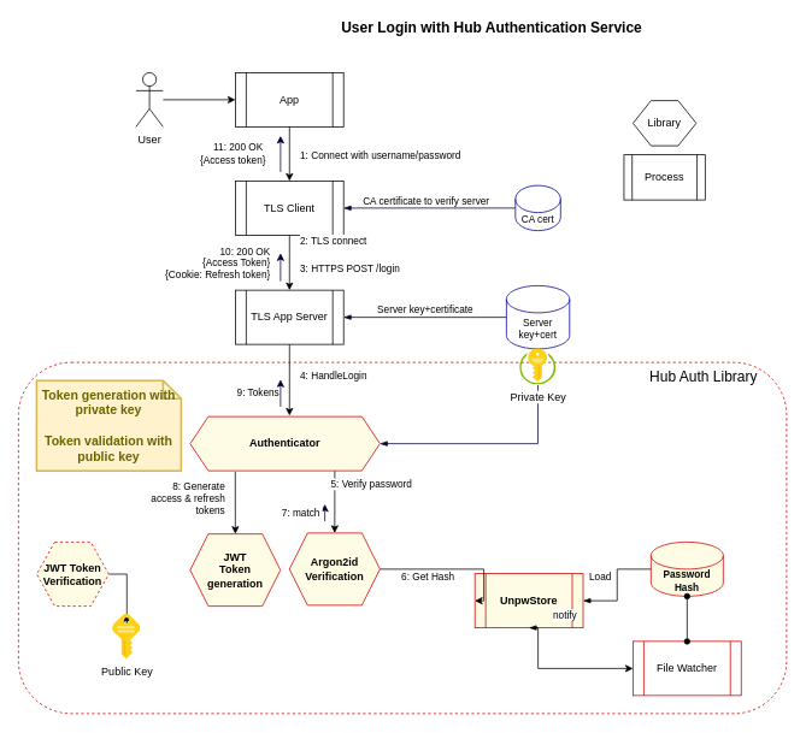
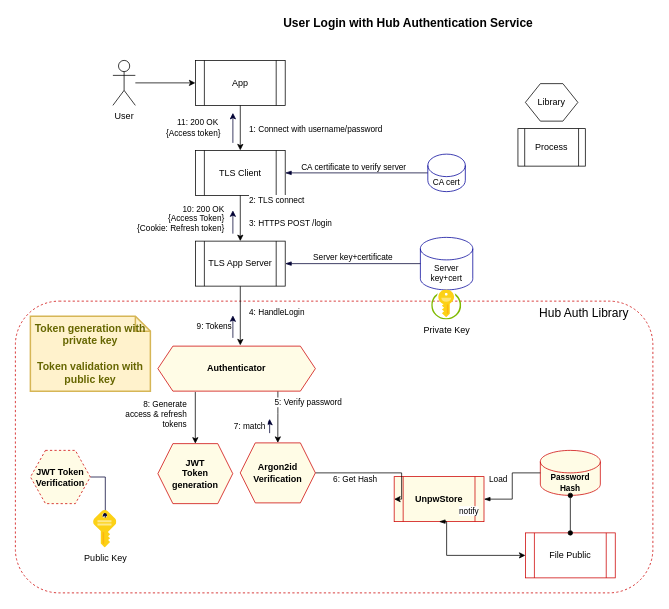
  <mxCell id="0" />
  <mxCell id="1" parent="0" />
  <mxCell id="2" value="Hub Auth Library" style="rounded=1;whiteSpace=wrap;html=1;dashed=1;fontSize=16;strokeColor=#CC0000;fillColor=none;align=right;verticalAlign=top;spacingRight=30;" parent="1" vertex="1"><mxGeometry x="20" y="401" width="850" height="389" as="geometry" /></mxCell>
  <mxCell id="3" value="User" style="shape=umlActor;verticalLabelPosition=bottom;verticalAlign=top;html=1;outlineConnect=0;" parent="1" vertex="1"><mxGeometry x="150.002" y="80" width="29.941" height="60" as="geometry" /></mxCell>
  <mxCell id="4" value="UnpwStore" style="shape=process;whiteSpace=wrap;html=1;backgroundOutline=1;strokeColor=#CC0000;fillColor=#FFFCE6;fontStyle=1" parent="1" vertex="1"><mxGeometry x="525.056" y="635" width="119.765" height="60" as="geometry" /></mxCell>
  <mxCell id="5" value="4: HandleLogin" style="edgeStyle=orthogonalEdgeStyle;rounded=0;orthogonalLoop=1;jettySize=auto;html=1;exitX=0.5;exitY=1;exitDx=0;exitDy=0;align=left;entryX=0.5;entryY=0;entryDx=0;entryDy=0;" parent="1" source="9" edge="1"><mxGeometry x="560" y="249" as="geometry"><Array as="points"><mxPoint x="320" y="450" /><mxPoint x="320" y="450" /></Array><mxPoint x="76.282" y="610" as="sourcePoint" /><mxPoint x="319.878" y="460" as="targetPoint" /><mxPoint x="10" y="-5" as="offset" /></mxGeometry></mxCell>
  <mxCell id="6" style="edgeStyle=orthogonalEdgeStyle;rounded=0;jumpStyle=none;jumpSize=10;orthogonalLoop=1;jettySize=auto;html=1;fontSize=16;strokeColor=#000033;align=left;entryX=0;entryY=0.5;entryDx=0;entryDy=0;entryPerimeter=0;startArrow=blockThin;startFill=1;endArrow=none;endFill=0;" parent="1" source="8" target="38" edge="1"><mxGeometry relative="1" as="geometry"><mxPoint x="460" y="230" as="targetPoint" /></mxGeometry></mxCell>
  <mxCell id="7" value="CA certificate to verify server" style="edgeLabel;html=1;align=center;verticalAlign=middle;resizable=0;points=[];fontSize=11;" parent="6" vertex="1" connectable="0"><mxGeometry x="-0.593" relative="1" as="geometry"><mxPoint x="52" y="-9" as="offset" /></mxGeometry></mxCell>
  <mxCell id="8" value="TLS Client" style="shape=process;whiteSpace=wrap;html=1;backgroundOutline=1;" parent="1" vertex="1"><mxGeometry x="260" y="200" width="119.765" height="60" as="geometry" /></mxCell>
  <mxCell id="9" value="TLS App Server" style="shape=process;whiteSpace=wrap;html=1;backgroundOutline=1;" parent="1" vertex="1"><mxGeometry x="260.006" y="321" width="119.765" height="60" as="geometry" /></mxCell>
  <mxCell id="10" value="2: TLS connect" style="edgeStyle=orthogonalEdgeStyle;rounded=0;orthogonalLoop=1;jettySize=auto;html=1;align=left;labelPosition=right;verticalLabelPosition=middle;verticalAlign=middle;" parent="1" source="8" target="9" edge="1"><mxGeometry x="560" y="249" as="geometry"><mxPoint x="10" y="-25" as="offset" /></mxGeometry></mxCell>
  <mxCell id="11" value="3: HTTPS POST /login" style="edgeLabel;html=1;align=left;verticalAlign=middle;resizable=0;points=[];labelPosition=right;verticalLabelPosition=middle;" parent="10" vertex="1" connectable="0"><mxGeometry relative="1" as="geometry"><mxPoint x="10" y="5" as="offset" /></mxGeometry></mxCell>
  <mxCell id="12" value="App" style="shape=process;whiteSpace=wrap;html=1;backgroundOutline=1;" parent="1" vertex="1"><mxGeometry x="260.003" y="80" width="119.765" height="60" as="geometry" /></mxCell>
  <mxCell id="13" style="edgeStyle=orthogonalEdgeStyle;rounded=0;orthogonalLoop=1;jettySize=auto;html=1;entryX=0;entryY=0.5;entryDx=0;entryDy=0;" parent="1" source="3" target="12" edge="1"><mxGeometry x="1425.3" y="-311" as="geometry" /></mxCell>
- <mxCell id="14" value="File Watcher" style="shape=process;whiteSpace=wrap;html=1;backgroundOutline=1;strokeColor=#CC0000;" parent="1" vertex="1"><mxGeometry x="700.063" y="710" width="119.765" height="60" as="geometry" /></mxCell>
+ <mxCell id="14" value="File Public" style="shape=process;whiteSpace=wrap;html=1;backgroundOutline=1;strokeColor=#CC0000;" parent="1" vertex="1"><mxGeometry x="700.063" y="710" width="119.765" height="60" as="geometry" /></mxCell>
  <mxCell id="15" style="edgeStyle=orthogonalEdgeStyle;rounded=0;orthogonalLoop=1;jettySize=auto;html=1;entryX=0;entryY=0.5;entryDx=0;entryDy=0;startArrow=blockThin;startFill=1;exitX=0.5;exitY=1;exitDx=0;exitDy=0;" parent="1" source="4" target="14" edge="1"><mxGeometry x="694.54" y="169" as="geometry"><Array as="points"><mxPoint x="595" y="740" /></Array><mxPoint x="695.068" y="760" as="sourcePoint" /></mxGeometry></mxCell>
  <mxCell id="16" value="notify" style="edgeLabel;html=1;align=left;verticalAlign=middle;resizable=0;points=[];" parent="15" vertex="1" connectable="0"><mxGeometry x="0.178" y="-3" relative="1" as="geometry"><mxPoint x="-24" y="-63" as="offset" /></mxGeometry></mxCell>
  <mxCell id="17" value="Password &lt;br&gt;Hash" style="shape=cylinder3;whiteSpace=wrap;html=1;boundedLbl=1;backgroundOutline=1;size=15;strokeColor=#CC0000;fontSize=11;fillColor=#FFFCE6;fontStyle=1" parent="1" vertex="1"><mxGeometry x="719.95" y="600" width="80" height="60" as="geometry" /></mxCell>
  <mxCell id="18" value="Load" style="edgeStyle=orthogonalEdgeStyle;rounded=0;orthogonalLoop=1;jettySize=auto;html=1;entryX=0;entryY=0.5;entryDx=0;entryDy=0;entryPerimeter=0;align=left;labelPosition=right;verticalLabelPosition=middle;verticalAlign=middle;startArrow=blockThin;startFill=1;endArrow=none;endFill=0;" parent="1" source="4" target="17" edge="1"><mxGeometry x="560" y="249" as="geometry"><mxPoint x="957.554" y="770" as="targetPoint" /><mxPoint x="-32" y="-10" as="offset" /></mxGeometry></mxCell>
  <mxCell id="19" style="edgeStyle=orthogonalEdgeStyle;rounded=0;orthogonalLoop=1;jettySize=auto;html=1;endArrow=oval;endFill=1;startArrow=oval;startFill=1;" parent="1" source="14" target="17" edge="1"><mxGeometry x="694.54" y="169" as="geometry" /></mxCell>
  <mxCell id="20" value="6: Get Hash" style="edgeStyle=orthogonalEdgeStyle;rounded=0;orthogonalLoop=1;jettySize=auto;html=1;entryX=0;entryY=0.5;entryDx=0;entryDy=0;exitX=1;exitY=0.5;exitDx=0;exitDy=0;" parent="1" source="23" target="4" edge="1"><mxGeometry x="560" y="329" as="geometry"><mxPoint x="625.205" y="780" as="sourcePoint" /><Array as="points"><mxPoint x="535" y="630" /></Array><mxPoint y="-10" as="offset" /></mxGeometry></mxCell>
  <mxCell id="21" style="edgeStyle=orthogonalEdgeStyle;rounded=0;orthogonalLoop=1;jettySize=auto;html=1;align=right;exitX=0.5;exitY=1;exitDx=0;exitDy=0;" parent="1" source="12" target="8" edge="1"><mxGeometry x="694.54" y="89" as="geometry"><mxPoint x="-329.922" y="630" as="sourcePoint" /></mxGeometry></mxCell>
  <mxCell id="22" value="1: Connect with username/password" style="edgeLabel;html=1;align=left;verticalAlign=middle;resizable=0;points=[];" parent="21" vertex="1" connectable="0"><mxGeometry relative="1" as="geometry"><mxPoint x="10" y="1" as="offset" /></mxGeometry></mxCell>
  <mxCell id="23" value="Argon2id&lt;br&gt;Verification" style="shape=hexagon;perimeter=hexagonPerimeter2;whiteSpace=wrap;html=1;fixedSize=1;strokeColor=#CC0000;fillColor=#FFFCE6;fontStyle=1" parent="1" vertex="1"><mxGeometry x="319.84" y="590" width="100.16" height="80" as="geometry" /></mxCell>
  <mxCell id="24" value="" style="edgeStyle=orthogonalEdgeStyle;rounded=0;jumpStyle=none;jumpSize=10;orthogonalLoop=1;jettySize=auto;html=1;fontSize=16;strokeColor=#000033;align=left;" parent="1" source="25" target="40" edge="1"><mxGeometry relative="1" as="geometry" /></mxCell>
  <mxCell id="25" value="JWT Token Verification" style="shape=hexagon;perimeter=hexagonPerimeter2;whiteSpace=wrap;html=1;fixedSize=1;dashed=1;fillColor=#FFFCE6;strokeColor=#CC0000;fontStyle=1" parent="1" vertex="1"><mxGeometry x="40.1" y="600" width="79.84" height="71" as="geometry" /></mxCell>
- <mxCell id="26" style="edgeStyle=orthogonalEdgeStyle;rounded=0;jumpStyle=none;jumpSize=10;orthogonalLoop=1;jettySize=auto;html=1;fontSize=11;strokeColor=#000033;align=left;exitX=1;exitY=0.5;exitDx=0;exitDy=0;startArrow=blockThin;startFill=1;endArrow=none;endFill=0;" parent="1" source="44" target="39" edge="1"><mxGeometry relative="1" as="geometry"><mxPoint x="258.878" y="700.681" as="targetPoint" /></mxGeometry></mxCell>
  <mxCell id="27" value="JWT&lt;br&gt;Token generation" style="shape=hexagon;perimeter=hexagonPerimeter2;whiteSpace=wrap;html=1;fixedSize=1;strokeColor=#CC0000;fillColor=#FFFCE6;fontStyle=1" parent="1" vertex="1"><mxGeometry x="210" y="591" width="99.84" height="80" as="geometry" /></mxCell>
  <mxCell id="28" value="8: Generate &lt;br&gt;access &amp;amp; refresh &lt;br&gt;tokens" style="edgeStyle=orthogonalEdgeStyle;rounded=0;orthogonalLoop=1;jettySize=auto;html=1;entryX=0.5;entryY=0;entryDx=0;entryDy=0;align=right;" parent="1" target="27" edge="1"><mxGeometry as="geometry"><mxPoint x="260" y="522" as="sourcePoint" /><mxPoint x="280" y="600" as="targetPoint" /><Array as="points"><mxPoint x="260" y="591" /></Array><mxPoint x="-10" y="-5" as="offset" /></mxGeometry></mxCell>
  <mxCell id="29" value="Library" style="shape=hexagon;perimeter=hexagonPerimeter2;whiteSpace=wrap;html=1;fixedSize=1;" parent="1" vertex="1"><mxGeometry x="700" y="111" width="70" height="50" as="geometry" /></mxCell>
  <mxCell id="30" value="Process" style="shape=process;whiteSpace=wrap;html=1;backgroundOutline=1;" parent="1" vertex="1"><mxGeometry x="690.092" y="171" width="89.824" height="50" as="geometry" /></mxCell>
  <mxCell id="31" value="Server key+cert" style="shape=cylinder3;whiteSpace=wrap;html=1;boundedLbl=1;backgroundOutline=1;size=15;fontSize=11;strokeColor=#000099;" parent="1" vertex="1"><mxGeometry x="560.003" y="316" width="69.863" height="70" as="geometry" /></mxCell>
  <mxCell id="32" value="" style="edgeStyle=orthogonalEdgeStyle;rounded=0;jumpStyle=none;jumpSize=10;orthogonalLoop=1;jettySize=auto;html=1;strokeColor=#000033;align=right;entryX=0;entryY=0.5;entryDx=0;entryDy=0;entryPerimeter=0;startArrow=blockThin;startFill=1;endArrow=none;endFill=0;" parent="1" source="9" target="31" edge="1"><mxGeometry x="560" y="249" as="geometry"><mxPoint x="380" y="380" as="sourcePoint" /><mxPoint x="530" y="380" as="targetPoint" /><Array as="points" /><mxPoint x="-163" y="65" as="offset" /></mxGeometry></mxCell>
  <mxCell id="33" value="Server key+certificate" style="edgeLabel;html=1;align=center;verticalAlign=middle;resizable=0;points=[];" parent="32" vertex="1" connectable="0"><mxGeometry relative="1" as="geometry"><mxPoint y="-10" as="offset" /></mxGeometry></mxCell>
  <mxCell id="34" value="9: Tokens" style="endArrow=classic;html=1;strokeColor=#000033;align=right;" parent="1" edge="1"><mxGeometry width="50" height="50" relative="1" as="geometry"><mxPoint x="310" y="450" as="sourcePoint" /><mxPoint x="310" y="420" as="targetPoint" /></mxGeometry></mxCell>
  <mxCell id="35" value="10: 200 OK&lt;br&gt;{Access Token}&lt;br&gt;{Cookie: Refresh token}" style="endArrow=classic;html=1;strokeColor=#000033;align=right;" parent="1" edge="1"><mxGeometry x="0.3" y="10" width="50" height="50" relative="1" as="geometry"><mxPoint x="310" y="311" as="sourcePoint" /><mxPoint x="310" y="280" as="targetPoint" /><mxPoint as="offset" /></mxGeometry></mxCell>
  <mxCell id="36" value="11: 200 OK&amp;nbsp;&lt;br&gt;{Access token}" style="endArrow=classic;html=1;strokeColor=#000033;align=right;" parent="1" edge="1"><mxGeometry x="-0.001" y="15" width="50" height="50" relative="1" as="geometry"><mxPoint x="310" y="190" as="sourcePoint" /><mxPoint x="310.04" y="150" as="targetPoint" /><mxPoint as="offset" /></mxGeometry></mxCell>
  <mxCell id="37" value="User Login with Hub Authentication Service" style="text;html=1;strokeColor=none;fillColor=none;align=center;verticalAlign=middle;whiteSpace=wrap;rounded=0;dashed=1;fontSize=16;fontStyle=1" parent="1" vertex="1"><mxGeometry x="354" y="20" width="380" height="20" as="geometry" /></mxCell>
  <mxCell id="38" value="CA cert" style="shape=cylinder3;whiteSpace=wrap;html=1;boundedLbl=1;backgroundOutline=1;size=15;fontSize=11;strokeColor=#000099;" parent="1" vertex="1"><mxGeometry x="569.93" y="205" width="50" height="50" as="geometry" /></mxCell>
  <mxCell id="39" value="Private Key" style="html=1;points=[];align=center;image;fontSize=12;image=img/lib/mscae/Key_Vaults.svg;dashed=1;strokeColor=#CC0000;fillColor=none;aspect=fixed;" parent="1" vertex="1"><mxGeometry x="574.94" y="386" width="40" height="40" as="geometry" /></mxCell>
  <mxCell id="40" value="Public Key" style="aspect=fixed;html=1;points=[];align=center;image;fontSize=12;image=img/lib/mscae/Key.svg;dashed=1;strokeColor=#000099;fillColor=none;" parent="1" vertex="1"><mxGeometry x="124.1" y="680" width="31" height="50" as="geometry" /></mxCell>
  <mxCell id="41" value="7: match&amp;nbsp;" style="endArrow=classic;html=1;strokeColor=#000033;align=right;" parent="1" edge="1"><mxGeometry x="-0.053" y="1" width="50" height="50" relative="1" as="geometry"><mxPoint x="359" y="577" as="sourcePoint" /><mxPoint x="359" y="558" as="targetPoint" /><mxPoint as="offset" /></mxGeometry></mxCell>
  <mxCell id="42" value="5: Verify password" style="edgeStyle=orthogonalEdgeStyle;rounded=0;orthogonalLoop=1;jettySize=auto;html=1;entryX=0.5;entryY=0;entryDx=0;entryDy=0;align=left;labelPosition=right;verticalLabelPosition=middle;verticalAlign=middle;" parent="1" source="44" target="23" edge="1"><mxGeometry x="560" y="249" as="geometry"><Array as="points"><mxPoint x="370" y="551" /><mxPoint x="370" y="551" /></Array><mxPoint x="339.16" y="520.42" as="sourcePoint" /><mxPoint x="369.761" y="600" as="targetPoint" /><mxPoint x="-6" y="-20" as="offset" /></mxGeometry></mxCell>
  <mxCell id="43" value="Token generation with private key&lt;br&gt;&lt;br&gt;Token validation with public key" style="shape=note;strokeWidth=2;fontSize=14;size=20;whiteSpace=wrap;html=1;fillColor=#fff2cc;strokeColor=#d6b656;fontColor=#666600;fontStyle=1" parent="1" vertex="1"><mxGeometry x="40" y="421" width="160" height="100" as="geometry" /></mxCell>
  <mxCell id="44" value="Authenticator" style="shape=hexagon;perimeter=hexagonPerimeter2;whiteSpace=wrap;html=1;fixedSize=1;strokeColor=#CC0000;fillColor=#FFFCE6;fontStyle=1" parent="1" vertex="1"><mxGeometry x="210" y="461" width="210" height="60" as="geometry" /></mxCell>
